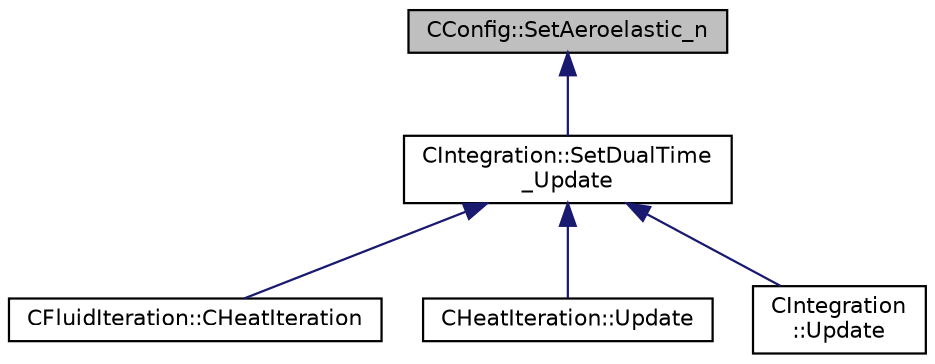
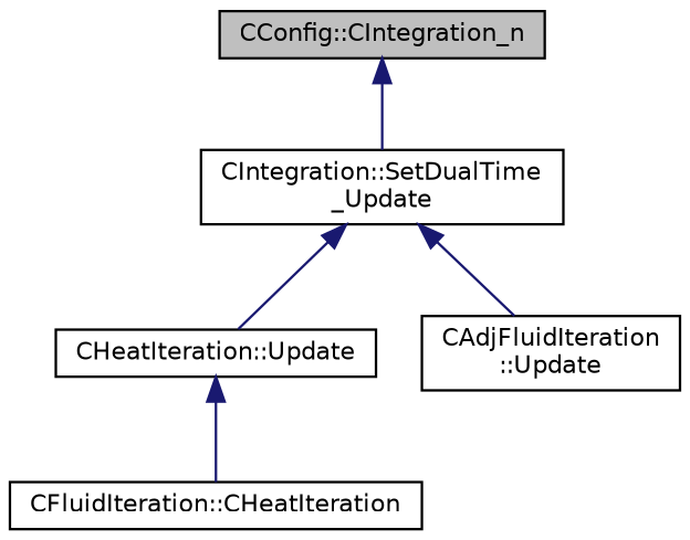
  digraph {
    rankdir=TB
    node [color=black fillcolor=white fontname=Helvetica fontsize=10 shape=record style=filled]
    edge [color=midnightblue dir=back fontname=Helvetica fontsize=10 labelfontname=Helvetica labelfontsize=10 style=solid]
-   n1 [fillcolor=grey75 fontcolor=black height=0.2 label="CConfig::SetAeroelastic_n" width=0.4]
+   n1 [fillcolor=grey75 fontcolor=black height=0.2 label="CConfig::CIntegration_n" width=0.4]
    n2 [height=0.2 label="CIntegration::SetDualTime\l_Update" width=0.4]
    n3 [height=0.2 label="CFluidIteration::CHeatIteration" width=0.4]
    n4 [height=0.2 label="CHeatIteration::Update" width=0.4]
-   n5 [height=0.2 label="CIntegration\l::Update" width=0.4]
+   n5 [height=0.2 label="CAdjFluidIteration\l::Update" width=0.4]
    n1 -> n2
-   n2 -> n3
+   n4 -> n3
    n2 -> n4
    n2 -> n5
  }
